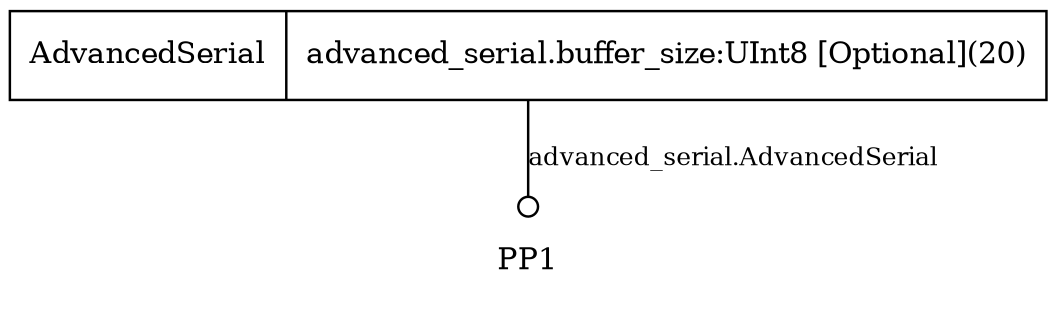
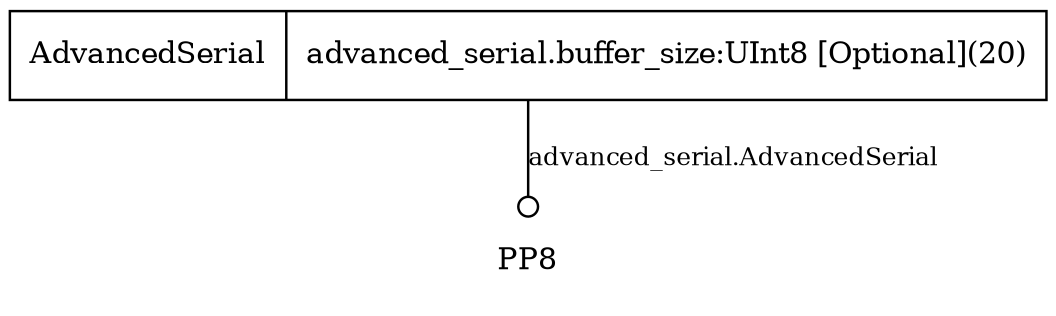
  digraph {
    rankdir=TB
    node [fontsize=12]
    n1 [label="<f0> AdvancedSerial | <f1> advanced_serial.buffer_size:UInt8 [Optional](20)" shape=record]
-   PP1 [shape=plaintext]
+   PP1 [shape=plaintext label=PP8]
    n1 -> PP1 [arrowhead=odot fontsize=10 label="advanced_serial.AdvancedSerial"]
  }
